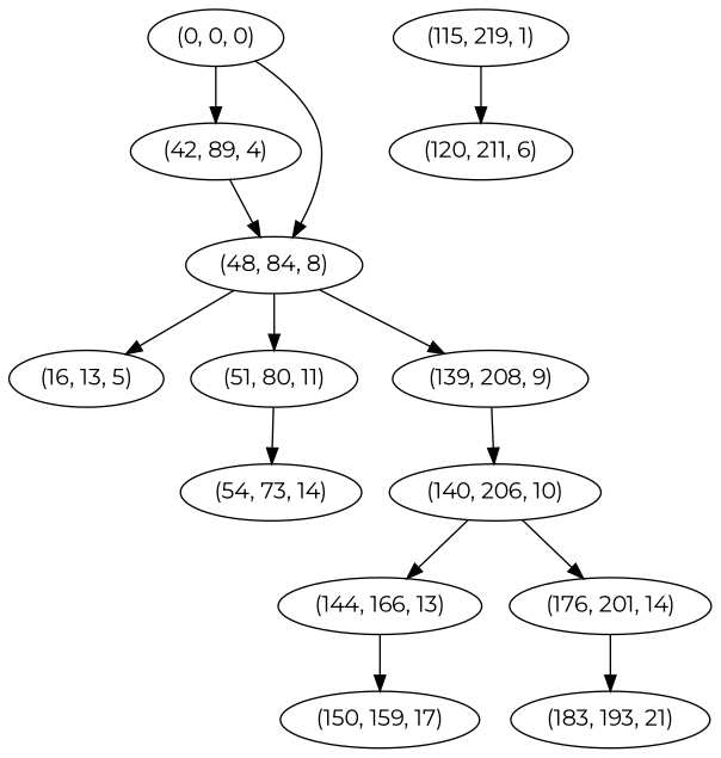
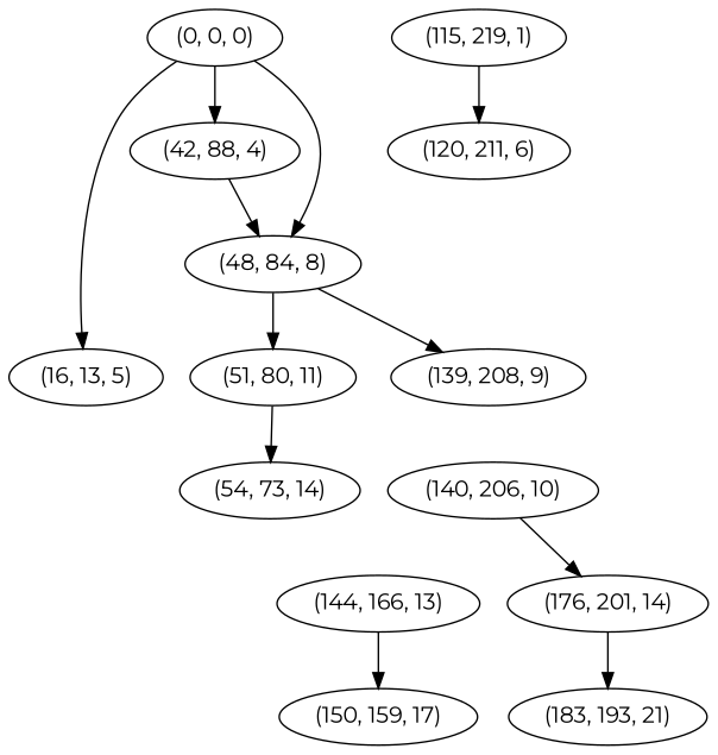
  digraph {
    fontname=Montserrat
    node [fontname=Montserrat]
    edge [fontname=Montserrat]
    n1 [label="(16, 13, 5)"]
    "(0, 0, 0)"
-   "(42, 89, 4)"
+   "(42, 89, 4)" [label="(42, 88, 4)"]
    "(48, 84, 8)"
    "(115, 219, 1)"
    "(120, 211, 6)"
    "(51, 80, 11)"
    "(139, 208, 9)"
    "(54, 73, 14)"
    "(140, 206, 10)"
    "(144, 166, 13)"
    "(176, 201, 14)"
    "(150, 159, 17)"
    "(183, 193, 21)"
-   "(48, 84, 8)" -> n1
+   "(0, 0, 0)" -> n1
    "(0, 0, 0)" -> "(42, 89, 4)"
    "(0, 0, 0)" -> "(48, 84, 8)"
    "(42, 89, 4)" -> "(48, 84, 8)"
    "(48, 84, 8)" -> "(51, 80, 11)"
    "(48, 84, 8)" -> "(139, 208, 9)"
    "(115, 219, 1)" -> "(120, 211, 6)"
    "(51, 80, 11)" -> "(54, 73, 14)"
-   "(139, 208, 9)" -> "(140, 206, 10)"
-   "(140, 206, 10)" -> "(144, 166, 13)"
    "(140, 206, 10)" -> "(176, 201, 14)"
    "(144, 166, 13)" -> "(150, 159, 17)"
    "(176, 201, 14)" -> "(183, 193, 21)"
  }
